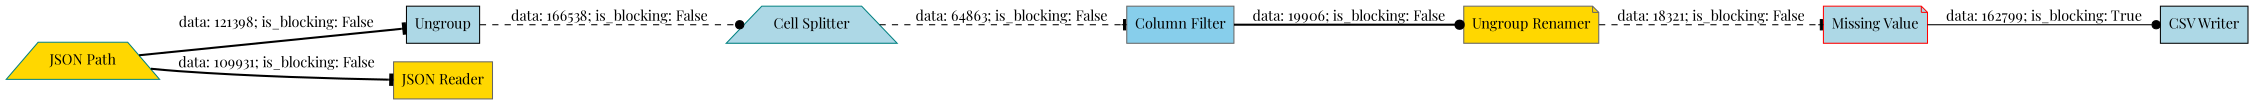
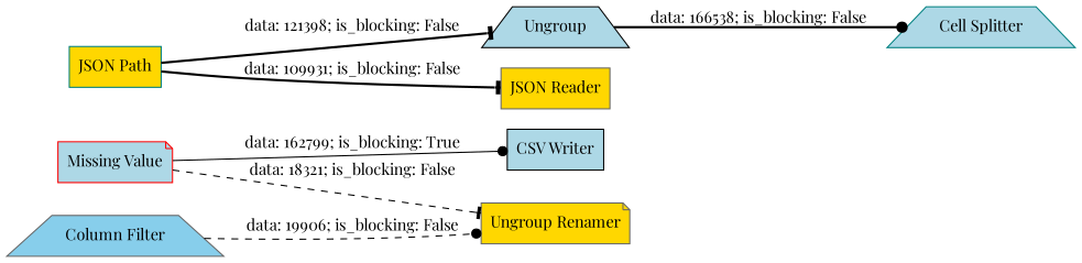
  digraph {
    fontname="Playfair Display"
    rankdir=LR
    node [color=gray40 fillcolor=lightblue fontname="Playfair Display" shape=box style=filled]
    edge [arrowhead=tee fontname="Playfair Display" style=dashed]
    n1 [fillcolor=gold label="Ungroup Renamer" shape=note]
    n2 [color=red label="Missing Value" shape=note]
    n3 [color=black label="CSV Writer"]
-   n4 [color=teal fillcolor=gold label="JSON Path" shape=trapezium]
-   n5 [color=black label=Ungroup]
+   n4 [color=teal fillcolor=gold label="JSON Path"]
+   n5 [color=black label=Ungroup shape=trapezium]
    n6 [fillcolor=gold label="JSON Reader"]
    n7 [color=teal label="Cell Splitter" shape=trapezium]
-   n8 [fillcolor=skyblue label="Column Filter"]
-   n1 -> n2 [label="data: 18321; is_blocking: False"]
+   n8 [fillcolor=skyblue label="Column Filter" shape=trapezium]
+   n2 -> n1 [label="data: 18321; is_blocking: False"]
    n2 -> n3 [arrowhead=dot label="data: 162799; is_blocking: True" style=solid]
    n4 -> n5 [label="data: 121398; is_blocking: False" style=bold]
    n4 -> n6 [label="data: 109931; is_blocking: False" style=bold]
-   n5 -> n7 [arrowhead=dot label="data: 166538; is_blocking: False"]
-   n7 -> n8 [label="data: 64863; is_blocking: False"]
-   n8 -> n1 [arrowhead=dot label="data: 19906; is_blocking: False" style=bold]
+   n5 -> n7 [arrowhead=dot label="data: 166538; is_blocking: False" style=bold]
+   n8 -> n1 [arrowhead=dot label="data: 19906; is_blocking: False"]
  }
